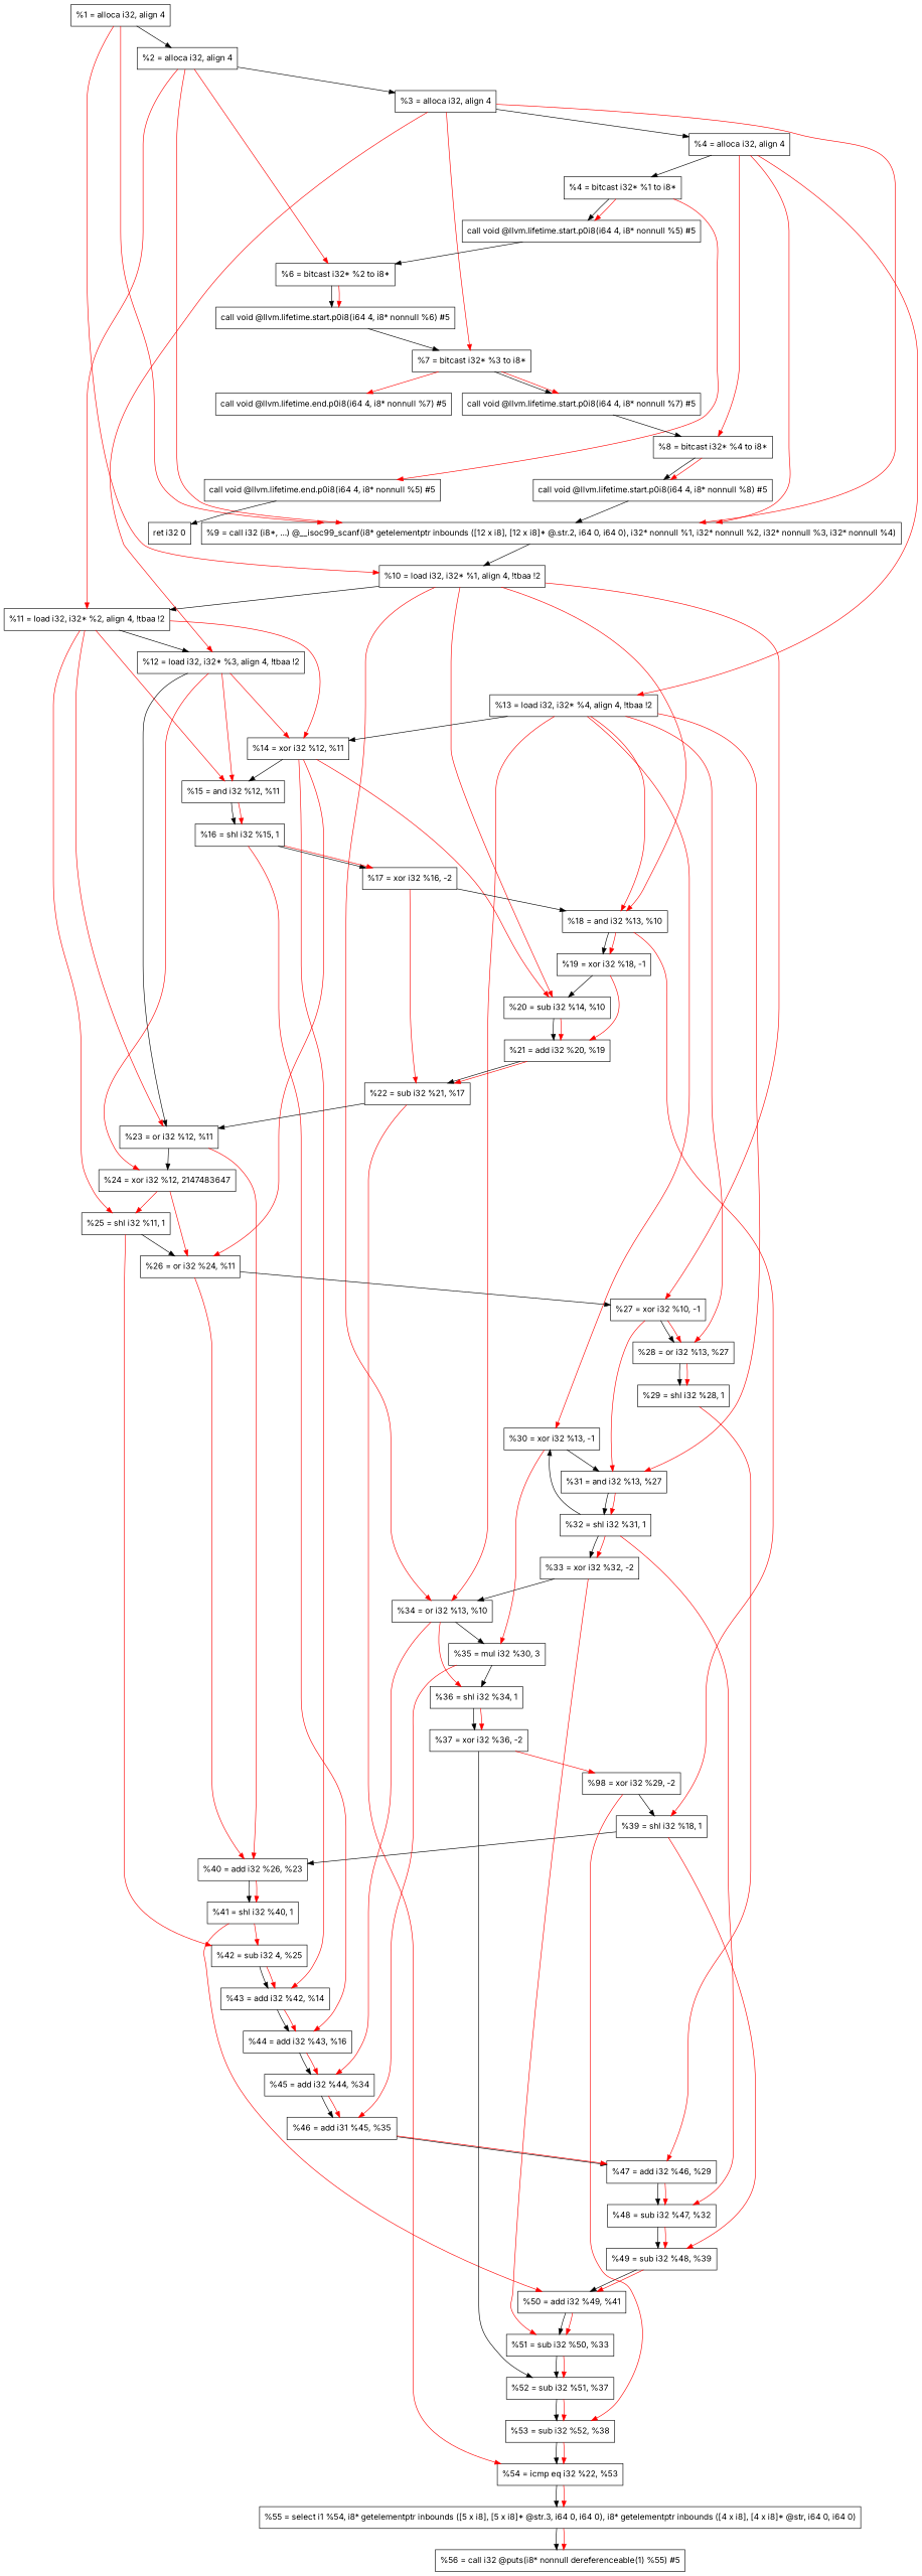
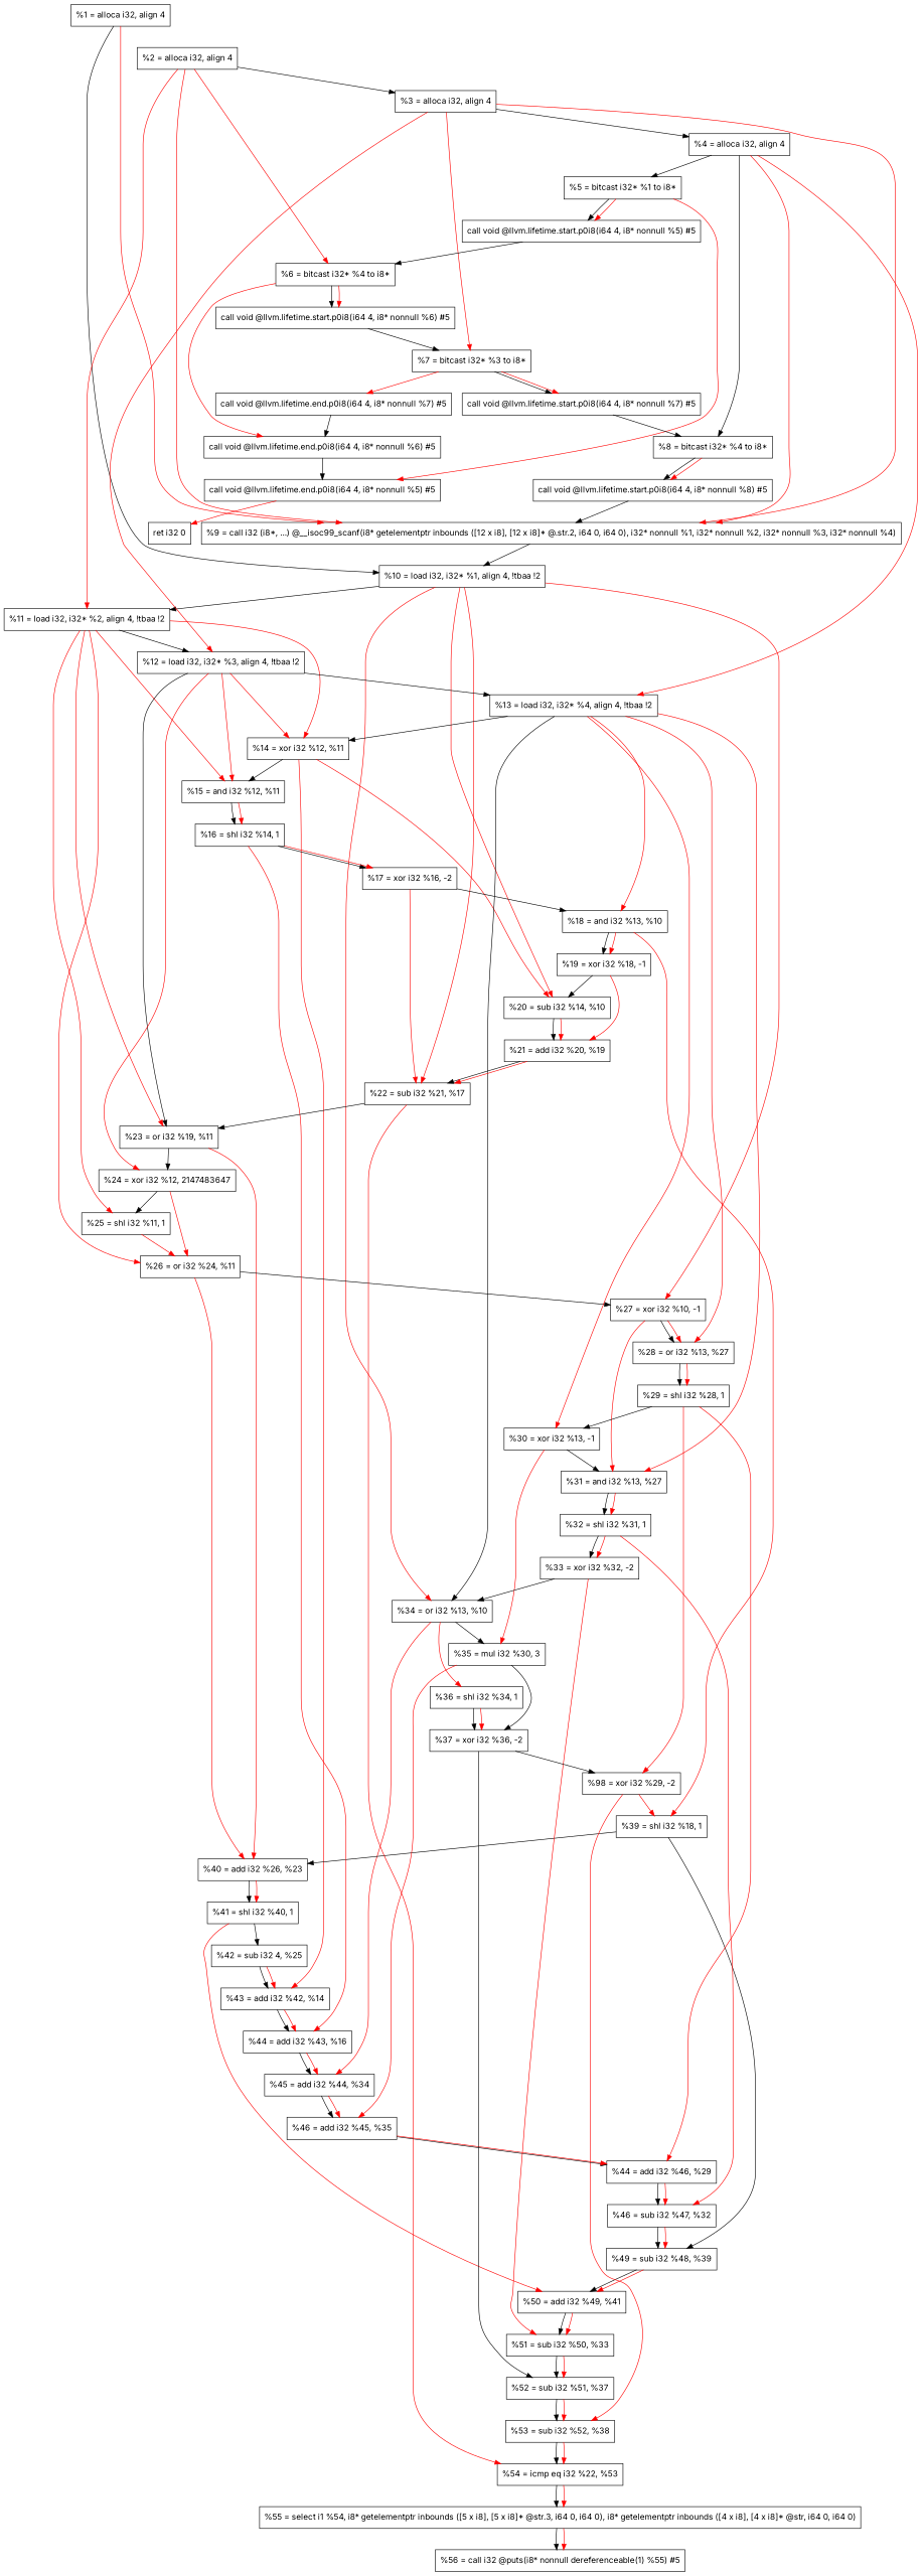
  digraph {
    fontname=Inter
    node [fontname=Inter shape=record]
    edge [fontname=Inter color=red]
    n1 [label="  %1 = alloca i32, align 4"]
    n2 [label="  %2 = alloca i32, align 4"]
    n3 [label="  %9 = call i32 (i8*, ...) @__isoc99_scanf(i8* getelementptr inbounds ([12 x i8], [12 x i8]* @.str.2, i64 0, i64 0), i32* nonnull %1, i32* nonnull %2, i32* nonnull %3, i32* nonnull %4)"]
    n4 [label="  %10 = load i32, i32* %1, align 4, !tbaa !2"]
    n5 [label="  %3 = alloca i32, align 4"]
-   n6 [label="  %6 = bitcast i32* %2 to i8*"]
+   n6 [label="%6 = bitcast i32* %4 to i8*"]
    n7 [label="  %11 = load i32, i32* %2, align 4, !tbaa !2"]
-   n8 [label="%4 = bitcast i32* %1 to i8*"]
+   n8 [label="  %5 = bitcast i32* %1 to i8*"]
    n9 [label="  call void @llvm.lifetime.start.p0i8(i64 4, i8* nonnull %5) #5"]
    n10 [label="  call void @llvm.lifetime.end.p0i8(i64 4, i8* nonnull %5) #5"]
    n11 [label="  %18 = and i32 %13, %10"]
    n12 [label="  %20 = sub i32 %14, %10"]
    n13 [label="  %27 = xor i32 %10, -1"]
    n14 [label="  %34 = or i32 %13, %10"]
    n15 [label="  %4 = alloca i32, align 4"]
    n16 [label="  %7 = bitcast i32* %3 to i8*"]
    n17 [label="  %12 = load i32, i32* %3, align 4, !tbaa !2"]
    n18 [label="  call void @llvm.lifetime.start.p0i8(i64 4, i8* nonnull %6) #5"]
+   n19 [label="  call void @llvm.lifetime.end.p0i8(i64 4, i8* nonnull %6) #5"]
    n20 [label="  %14 = xor i32 %12, %11"]
    n21 [label="  %15 = and i32 %12, %11"]
-   n22 [label="  %23 = or i32 %12, %11"]
+   n22 [label="%23 = or i32 %19, %11"]
    n23 [label="  %25 = shl i32 %11, 1"]
    n24 [label="  %26 = or i32 %24, %11"]
    n25 [label="  %8 = bitcast i32* %4 to i8*"]
    n26 [label="  %13 = load i32, i32* %4, align 4, !tbaa !2"]
    n27 [label="  call void @llvm.lifetime.start.p0i8(i64 4, i8* nonnull %7) #5"]
    n28 [label="  call void @llvm.lifetime.end.p0i8(i64 4, i8* nonnull %7) #5"]
    n29 [label="  %24 = xor i32 %12, 2147483647"]
    n30 [label="  call void @llvm.lifetime.start.p0i8(i64 4, i8* nonnull %8) #5"]
    n31 [label="  %28 = or i32 %13, %27"]
    n32 [label="  %30 = xor i32 %13, -1"]
    n33 [label="  %31 = and i32 %13, %27"]
    n34 [label="  ret i32 0"]
    n35 [label="  %19 = xor i32 %18, -1"]
    n36 [label="  %39 = shl i32 %18, 1"]
    n37 [label="  %21 = add i32 %20, %19"]
    n38 [label="  %35 = mul i32 %30, 3"]
    n39 [label="  %36 = shl i32 %34, 1"]
    n40 [label="  %45 = add i32 %44, %34"]
    n41 [label="  %43 = add i32 %42, %14"]
-   n42 [label="  %16 = shl i32 %15, 1"]
+   n42 [label="%16 = shl i32 %14, 1"]
    n43 [label="  %40 = add i32 %26, %23"]
    n44 [label="  %42 = sub i32 4, %25"]
    n45 [label="  %29 = shl i32 %28, 1"]
    n46 [label="  %32 = shl i32 %31, 1"]
    n47 [label="  %44 = add i32 %43, %16"]
    n48 [label="  %17 = xor i32 %16, -2"]
    n49 [label="  %22 = sub i32 %21, %17"]
    n50 [label="  %54 = icmp eq i32 %22, %53"]
    n51 [label="  %49 = sub i32 %48, %39"]
    n52 [label="  %55 = select i1 %54, i8* getelementptr inbounds ([5 x i8], [5 x i8]* @str.3, i64 0, i64 0), i8* getelementptr inbounds ([4 x i8], [4 x i8]* @str, i64 0, i64 0)"]
    n53 [label="  %41 = shl i32 %40, 1"]
    n54 [label="%98 = xor i32 %29, -2"]
-   n55 [label="  %47 = add i32 %46, %29"]
+   n55 [label="%44 = add i32 %46, %29"]
    n56 [label="  %53 = sub i32 %52, %38"]
-   n57 [label="  %48 = sub i32 %47, %32"]
-   n58 [label="%46 = add i31 %45, %35"]
+   n57 [label="%46 = sub i32 %47, %32"]
+   n58 [label="  %46 = add i32 %45, %35"]
    n59 [label="  %33 = xor i32 %32, -2"]
    n60 [label="  %51 = sub i32 %50, %33"]
    n61 [label="  %52 = sub i32 %51, %37"]
    n62 [label="  %37 = xor i32 %36, -2"]
    n63 [label="  %50 = add i32 %49, %41"]
    n64 [label="  %56 = call i32 @puts(i8* nonnull dereferenceable(1) %55) #5"]
-   n1 -> n2 [color=""]
    n1 -> n3
-   n1 -> n4
+   n1 -> n4 [color=black]
    n2 -> n3
    n2 -> n5 [color=""]
    n2 -> n6
    n2 -> n7
    n3 -> n4 [color=""]
    n4 -> n7 [color=""]
-   n4 -> n11
+   n4 -> n49
    n4 -> n12
    n4 -> n13
    n4 -> n14
    n5 -> n3
    n5 -> n15 [color=""]
    n5 -> n16
    n5 -> n17
    n6 -> n18 [color=""]
    n6 -> n18
+   n6 -> n19
    n7 -> n17 [color=""]
    n7 -> n20
    n7 -> n21
    n7 -> n22
    n7 -> n23
-   n20 -> n24
+   n7 -> n24
    n8 -> n9 [color=""]
    n8 -> n9
    n8 -> n10
    n9 -> n6 [color=""]
-   n10 -> n34 [color=""]
+   n10 -> n34
    n11 -> n35 [color=""]
    n11 -> n35
    n11 -> n36
    n12 -> n37 [color=""]
    n12 -> n37
    n13 -> n31 [color=""]
    n13 -> n31
    n13 -> n33
    n14 -> n38 [color=""]
    n14 -> n39
    n14 -> n40
    n15 -> n3
    n15 -> n8 [color=""]
-   n15 -> n25
+   n15 -> n25 [color=black]
    n15 -> n26
    n16 -> n27 [color=""]
    n16 -> n27
    n16 -> n28
    n17 -> n20
    n17 -> n21
    n17 -> n22 [color=black]
+   n17 -> n26 [color=""]
    n17 -> n29
    n18 -> n16 [color=""]
+   n19 -> n10 [color=""]
    n20 -> n12
    n20 -> n21 [color=""]
    n20 -> n41
    n21 -> n42 [color=""]
    n21 -> n42
    n22 -> n29 [color=""]
    n22 -> n43
-   n23 -> n24 [color=""]
-   n23 -> n44
+   n23 -> n24
    n24 -> n13 [color=""]
    n24 -> n43
    n25 -> n30 [color=""]
    n25 -> n30
    n26 -> n11
-   n26 -> n14
+   n26 -> n14 [color=black]
    n26 -> n20 [color=""]
    n26 -> n31
    n26 -> n32
    n26 -> n33
    n27 -> n25 [color=""]
-   n29 -> n23
+   n28 -> n19 [color=""]
+   n29 -> n23 [color=""]
    n29 -> n24
    n30 -> n3 [color=""]
    n31 -> n45 [color=""]
    n31 -> n45
    n32 -> n33 [color=""]
    n32 -> n38
    n33 -> n46 [color=""]
    n33 -> n46
    n35 -> n12 [color=""]
    n35 -> n37
    n36 -> n43 [color=""]
-   n36 -> n51
+   n36 -> n51 [color=black]
    n37 -> n49 [color=""]
    n37 -> n49
-   n38 -> n39 [color=""]
+   n38 -> n62 [color=""]
    n38 -> n58
    n39 -> n62 [color=""]
    n39 -> n62
    n40 -> n58 [color=""]
    n40 -> n58
    n41 -> n47 [color=""]
    n41 -> n47
    n42 -> n47
    n42 -> n48 [color=""]
    n42 -> n48
    n43 -> n53 [color=""]
    n43 -> n53
    n44 -> n41 [color=""]
    n44 -> n41
-   n46 -> n32 [color=""]
+   n45 -> n32 [color=""]
+   n45 -> n54
    n45 -> n55
    n46 -> n57
    n46 -> n59 [color=""]
    n46 -> n59
    n47 -> n40 [color=""]
    n47 -> n40
    n48 -> n11 [color=""]
    n48 -> n49
    n49 -> n22 [color=""]
    n49 -> n50
    n50 -> n52 [color=""]
    n50 -> n52
    n51 -> n63 [color=""]
    n51 -> n63
    n52 -> n64 [color=""]
    n52 -> n64
-   n53 -> n44
+   n53 -> n44 [color=""]
    n53 -> n63
-   n54 -> n36 [color=""]
+   n54 -> n36
    n54 -> n56
    n55 -> n57 [color=""]
    n55 -> n57
    n56 -> n50 [color=""]
    n56 -> n50
    n57 -> n51 [color=""]
    n57 -> n51
    n58 -> n55 [color=""]
    n58 -> n55
    n59 -> n14 [color=""]
    n59 -> n60
    n60 -> n61 [color=""]
    n60 -> n61
    n61 -> n56 [color=""]
    n61 -> n56
-   n62 -> n54
+   n62 -> n54 [color=""]
    n62 -> n61 [color=black]
    n63 -> n60 [color=""]
    n63 -> n60
  }
